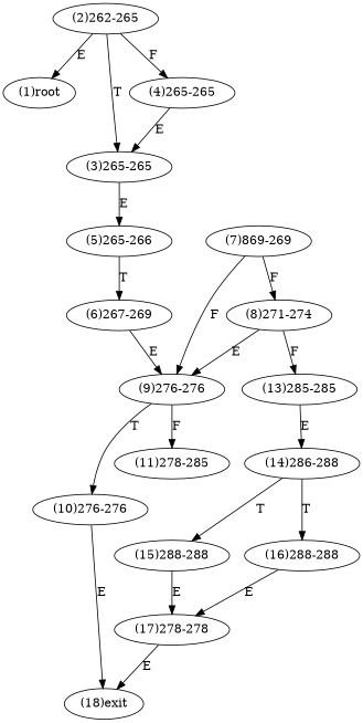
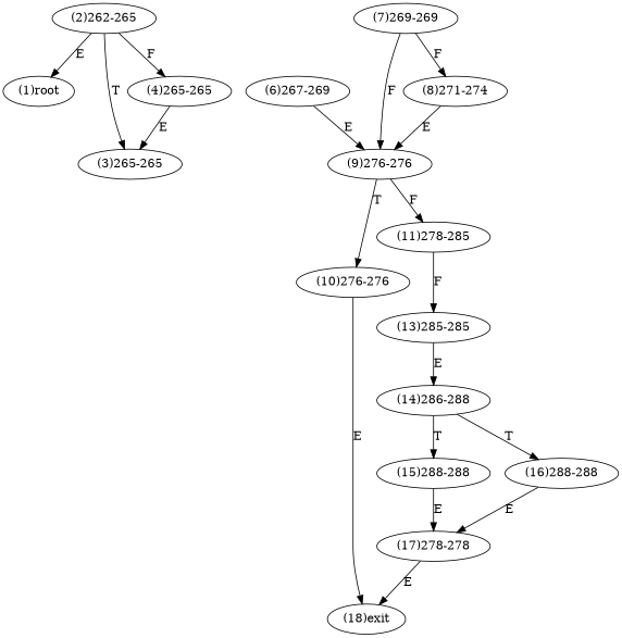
  digraph {
    n1 [label="(1)root"]
    n2 [label="(2)262-265"]
    n3 [label="(3)265-265"]
    n4 [label="(4)265-265"]
-   n5 [label="(5)265-266"]
    n6 [label="(6)267-269"]
    n7 [label="(9)276-276"]
-   n8 [label="(7)869-269"]
+   n8 [label="(7)269-269"]
    n9 [label="(8)271-274"]
    n10 [label="(10)276-276"]
    n11 [label="(11)278-285"]
    n12 [label="(18)exit"]
    n13 [label="(13)285-285"]
    n14 [label="(14)286-288"]
    n15 [label="(15)288-288"]
    n16 [label="(16)288-288"]
    n17 [label="(17)278-278"]
    n2 -> n1 [label=E]
    n2 -> n3 [label=T]
    n2 -> n4 [label=F]
-   n3 -> n5 [label=E]
    n4 -> n3 [label=E]
-   n5 -> n6 [label=T]
    n6 -> n7 [label=E]
    n7 -> n10 [label=T]
    n7 -> n11 [label=F]
    n8 -> n7 [label=F]
    n8 -> n9 [label=F]
    n9 -> n7 [label=E]
    n10 -> n12 [label=E]
-   n9 -> n13 [label=F]
+   n11 -> n13 [label=F]
    n13 -> n14 [label=E]
    n14 -> n15 [label=T]
    n14 -> n16 [label=T]
    n15 -> n17 [label=E]
    n16 -> n17 [label=E]
    n17 -> n12 [label=E]
  }
